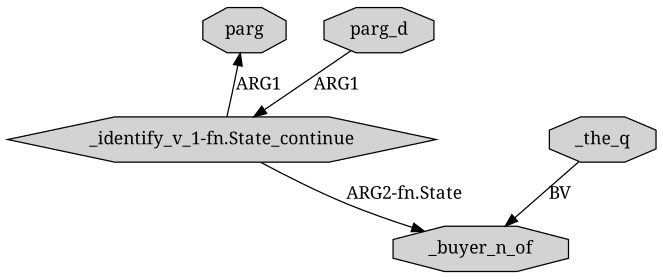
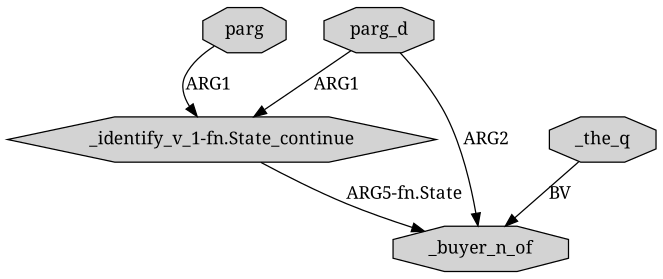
  digraph {
    fontname="Noto Serif"
    node [fontname="Noto Serif" shape=octagon style=filled]
    edge [fontname="Noto Serif"]
    n1 [label=parg]
    "_identify_v_1-fn.State_continue" [shape=hexagon]
    _buyer_n_of
    parg_d
    _the_q
-   "_identify_v_1-fn.State_continue" -> n1 [label=ARG1]
-   "_identify_v_1-fn.State_continue" -> _buyer_n_of [label="ARG2-fn.State"]
+   n1 -> "_identify_v_1-fn.State_continue" [label=ARG1]
+   "_identify_v_1-fn.State_continue" -> _buyer_n_of [label="ARG5-fn.State"]
    parg_d -> "_identify_v_1-fn.State_continue" [label=ARG1]
+   parg_d -> _buyer_n_of [label=ARG2]
    _the_q -> _buyer_n_of [label=BV]
  }
